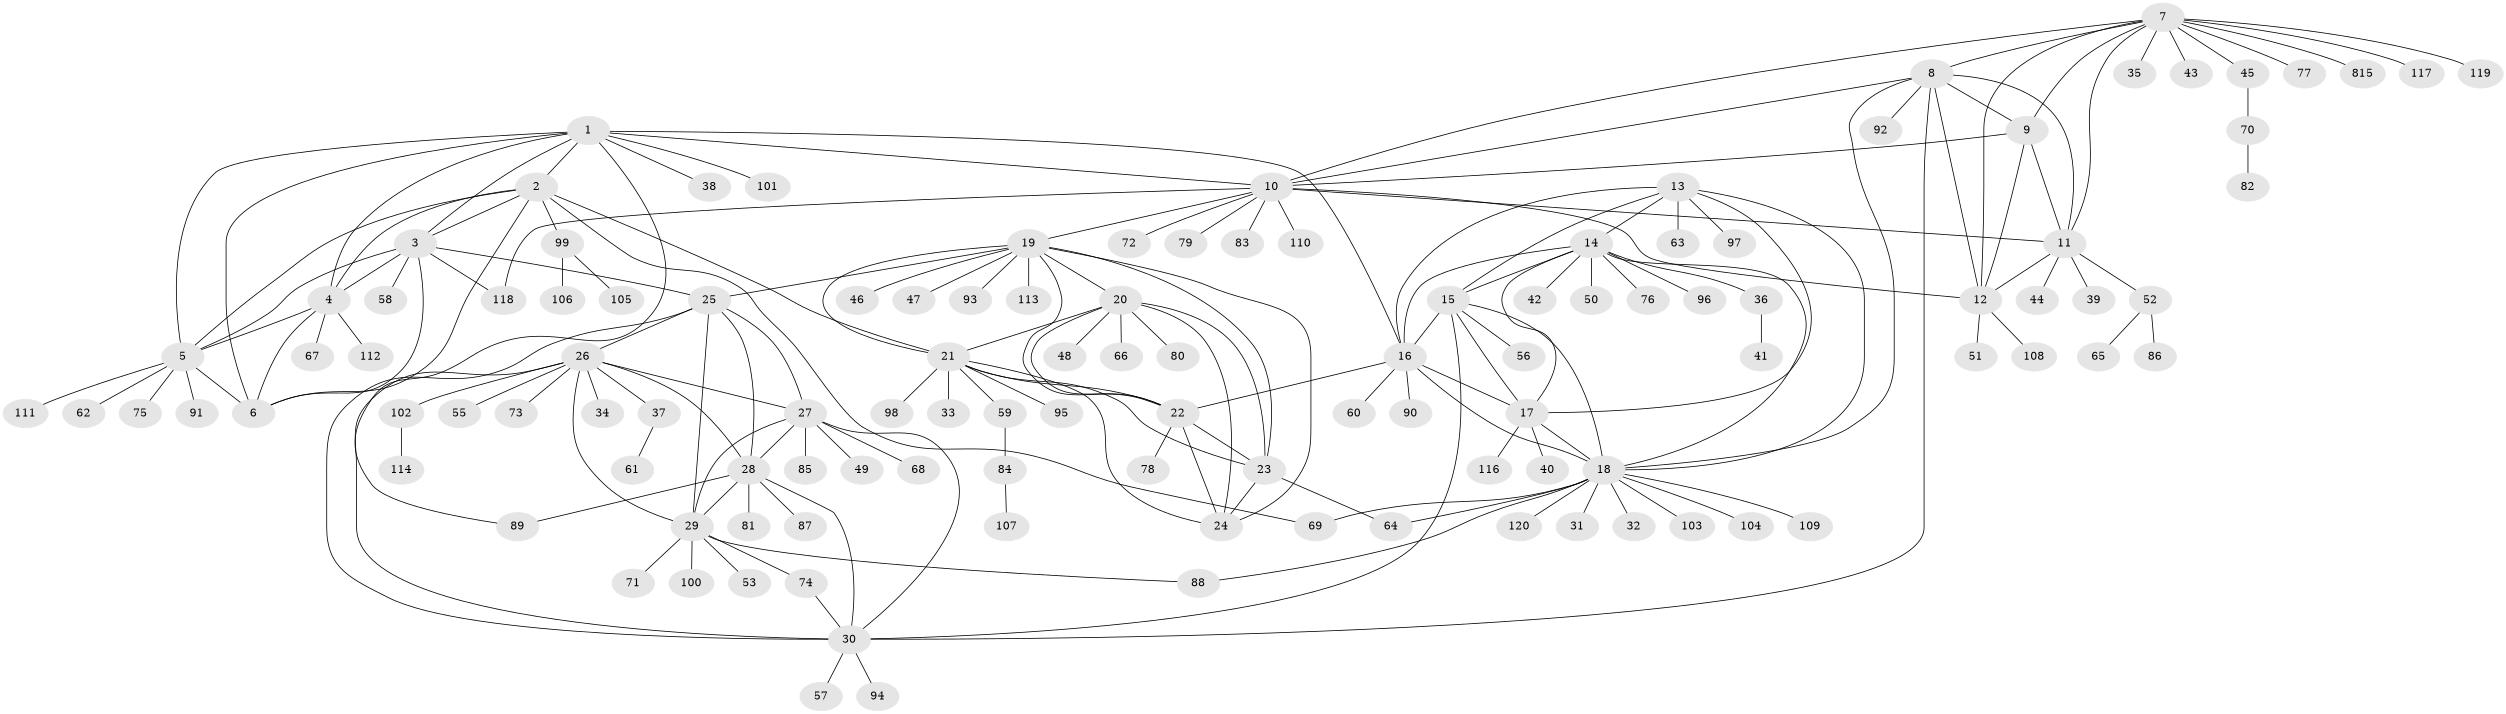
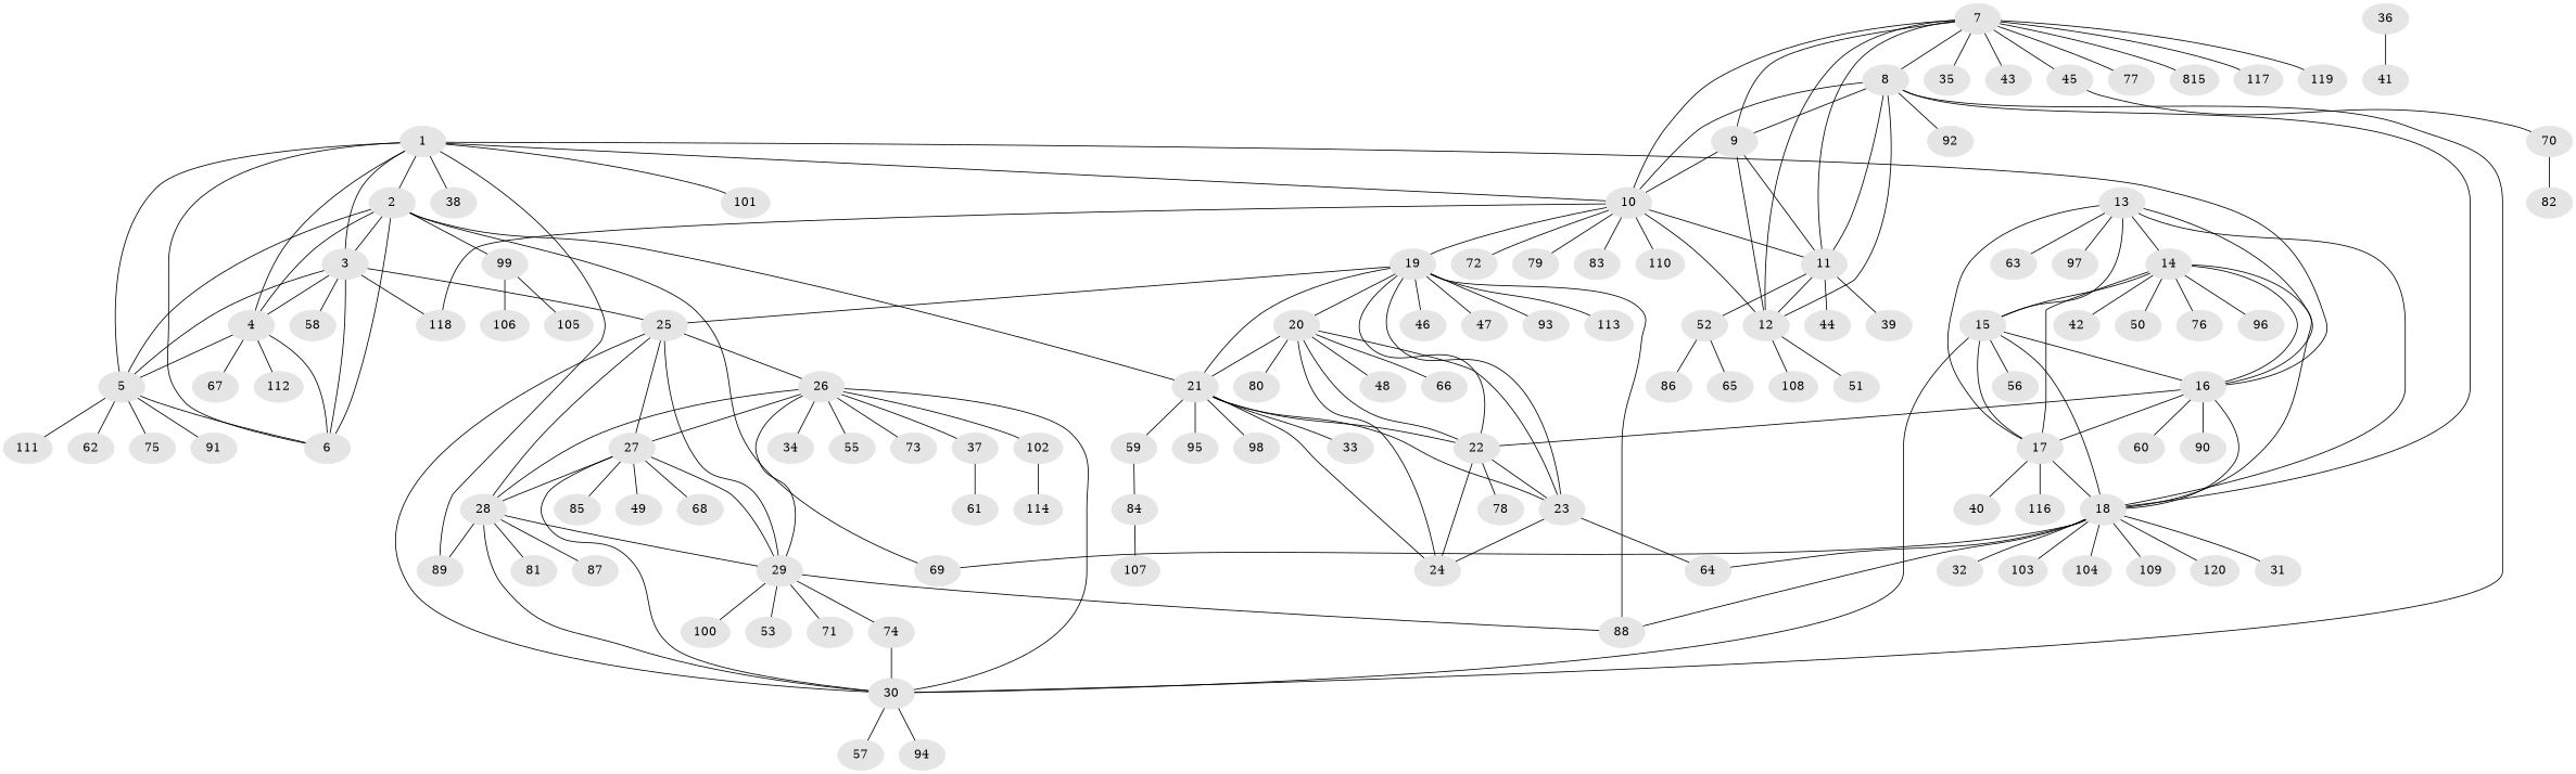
  graph {
    node [color=gray90 style=filled]
    1
    2
    3
    4
    5
    6
    10
    16
    38
    89
    101
    21
    69
    99
    25
    58
    118
    67
    112
    62
    75
    91
    111
    11
    12
    19
    72
    79
    83
    110
    18
    17
    22
    60
    90
    23
    24
    33
    59
    95
    98
    105
    106
    30
    26
    27
    28
    29
    7
    8
    9
    35
    43
    45
    77
    n56 [label=815]
    117
    119
    92
    39
    44
    52
    51
    108
    70
    31
    32
    64
    88
    103
    104
    109
    120
    57
    94
    20
    46
    47
    93
    113
    65
    86
    13
    14
    15
    63
    97
    36
    42
    50
    76
    96
    56
    40
    116
    41
    78
    48
    66
    80
    84
    107
    34
    37
    55
    73
    102
    49
    68
    85
    81
    87
    53
    71
    74
    100
    61
    114
    82
    1 -- 2
    1 -- 3
    1 -- 4
    1 -- 5
    1 -- 6
    1 -- 10
    1 -- 16
    1 -- 38
    1 -- 89
    1 -- 101
    2 -- 3
    2 -- 4
    2 -- 5
    2 -- 6
    2 -- 21
    2 -- 69
    2 -- 99
    3 -- 4
    3 -- 5
    3 -- 6
    3 -- 25
    3 -- 58
    3 -- 118
    4 -- 5
    4 -- 6
    4 -- 67
    4 -- 112
    5 -- 6
    5 -- 62
    5 -- 75
    5 -- 91
    5 -- 111
    10 -- 118
    10 -- 11
    10 -- 12
    10 -- 19
    10 -- 72
    10 -- 79
    10 -- 83
    10 -- 110
    16 -- 18
    16 -- 17
    16 -- 22
    16 -- 60
    16 -- 90
    21 -- 22
    21 -- 23
    21 -- 24
    21 -- 33
    21 -- 59
    21 -- 95
    21 -- 98
    99 -- 105
    99 -- 106
    25 -- 30
    25 -- 26
    25 -- 27
    25 -- 28
    25 -- 29
    11 -- 12
    11 -- 39
    11 -- 44
    11 -- 52
    12 -- 51
    12 -- 108
    19 -- 21
    19 -- 25
    19 -- 22
    19 -- 23
-   19 -- 24
+   19 -- 88
    19 -- 20
    19 -- 46
    19 -- 47
    19 -- 93
    19 -- 113
    18 -- 69
    18 -- 31
    18 -- 32
    18 -- 64
    18 -- 88
    18 -- 103
    18 -- 104
    18 -- 109
    18 -- 120
    17 -- 18
    17 -- 40
    17 -- 116
    22 -- 23
    22 -- 24
    22 -- 78
    23 -- 24
    23 -- 64
    59 -- 84
    30 -- 57
    30 -- 94
    26 -- 30
    26 -- 27
    26 -- 28
    26 -- 29
    26 -- 34
    26 -- 37
    26 -- 55
    26 -- 73
    26 -- 102
    27 -- 30
    27 -- 28
    27 -- 29
    27 -- 49
    27 -- 68
    27 -- 85
    28 -- 89
    28 -- 30
    28 -- 29
    28 -- 81
    28 -- 87
    29 -- 88
    29 -- 53
    29 -- 71
    29 -- 74
    29 -- 100
    7 -- 10
    7 -- 11
    7 -- 12
    7 -- 8
    7 -- 9
    7 -- 35
    7 -- 43
    7 -- 45
    7 -- 77
    7 -- n56
    7 -- 117
    7 -- 119
    8 -- 10
    8 -- 11
    8 -- 12
    8 -- 18
    8 -- 30
    8 -- 9
    8 -- 92
    9 -- 10
    9 -- 11
    9 -- 12
    45 -- 70
    52 -- 65
    52 -- 86
    70 -- 82
    20 -- 21
    20 -- 22
    20 -- 23
    20 -- 24
    20 -- 48
    20 -- 66
    20 -- 80
    13 -- 16
    13 -- 18
    13 -- 17
    13 -- 14
    13 -- 15
    13 -- 63
    13 -- 97
    14 -- 16
    14 -- 18
    14 -- 17
    14 -- 15
-   14 -- 36
    14 -- 42
    14 -- 50
    14 -- 76
    14 -- 96
    15 -- 16
    15 -- 18
    15 -- 17
    15 -- 30
    15 -- 56
    36 -- 41
    84 -- 107
    37 -- 61
    102 -- 114
    74 -- 30
  }
